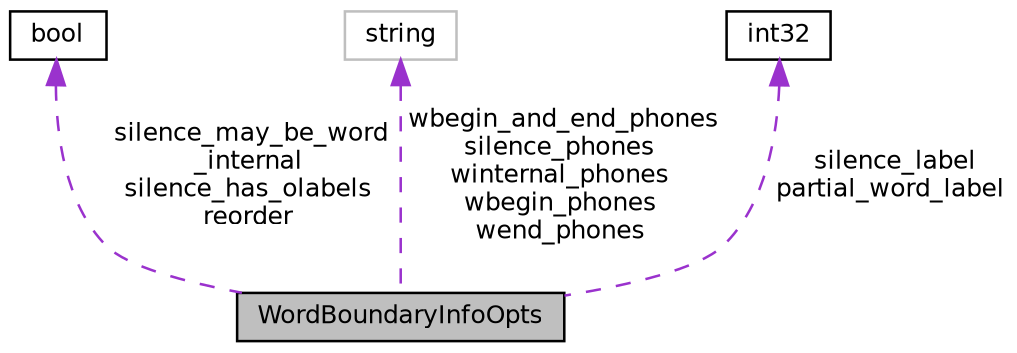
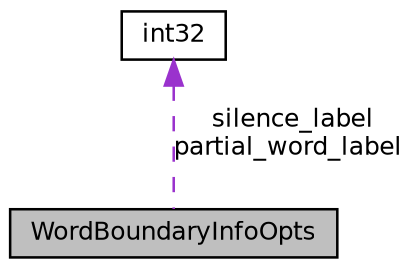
  digraph {
    node [color=black fillcolor=white fontname=Helvetica fontsize=10 shape=record style=filled]
    edge [color=darkorchid3 dir=back fontname=Helvetica fontsize=10 labelfontname=Helvetica labelfontsize=10 style=dashed]
    n1 [fillcolor=grey75 fontcolor=black height=0.2 label=WordBoundaryInfoOpts width=0.4]
-   n2 [height=0.2 label=bool width=0.4]
-   n3 [color=grey75 height=0.2 label=string width=0.4]
    n4 [height=0.2 label=int32 width=0.4]
-   n2 -> n1 [label=" silence_may_be_word\l_internal\nsilence_has_olabels\nreorder"]
-   n3 -> n1 [label=" wbegin_and_end_phones\nsilence_phones\nwinternal_phones\nwbegin_phones\nwend_phones"]
    n4 -> n1 [label=" silence_label\npartial_word_label"]
  }
